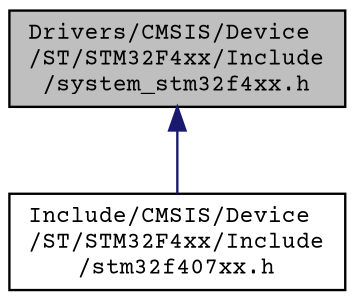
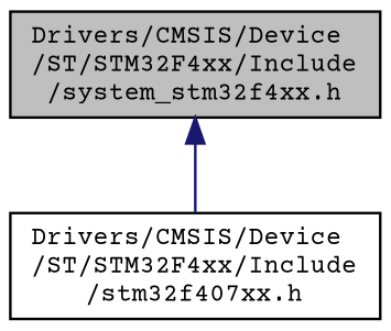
  digraph {
    fontname="Courier Prime"
    node [color=black fontname="Courier Prime" fontsize=10 shape=record style=filled]
    n1 [fillcolor=grey75 fontcolor=black height=0.2 label="Drivers/CMSIS/Device\l/ST/STM32F4xx/Include\l/system_stm32f4xx.h" width=0.4]
-   n2 [fillcolor=white height=0.2 label="Include/CMSIS/Device\l/ST/STM32F4xx/Include\l/stm32f407xx.h" width=0.4]
+   n2 [fillcolor=white height=0.2 label="Drivers/CMSIS/Device\l/ST/STM32F4xx/Include\l/stm32f407xx.h" width=0.4]
    n1 -> n2 [color=midnightblue dir=back fontname="Courier Prime" fontsize=10 labelfontname=Helvetica labelfontsize=10 style=solid]
  }
